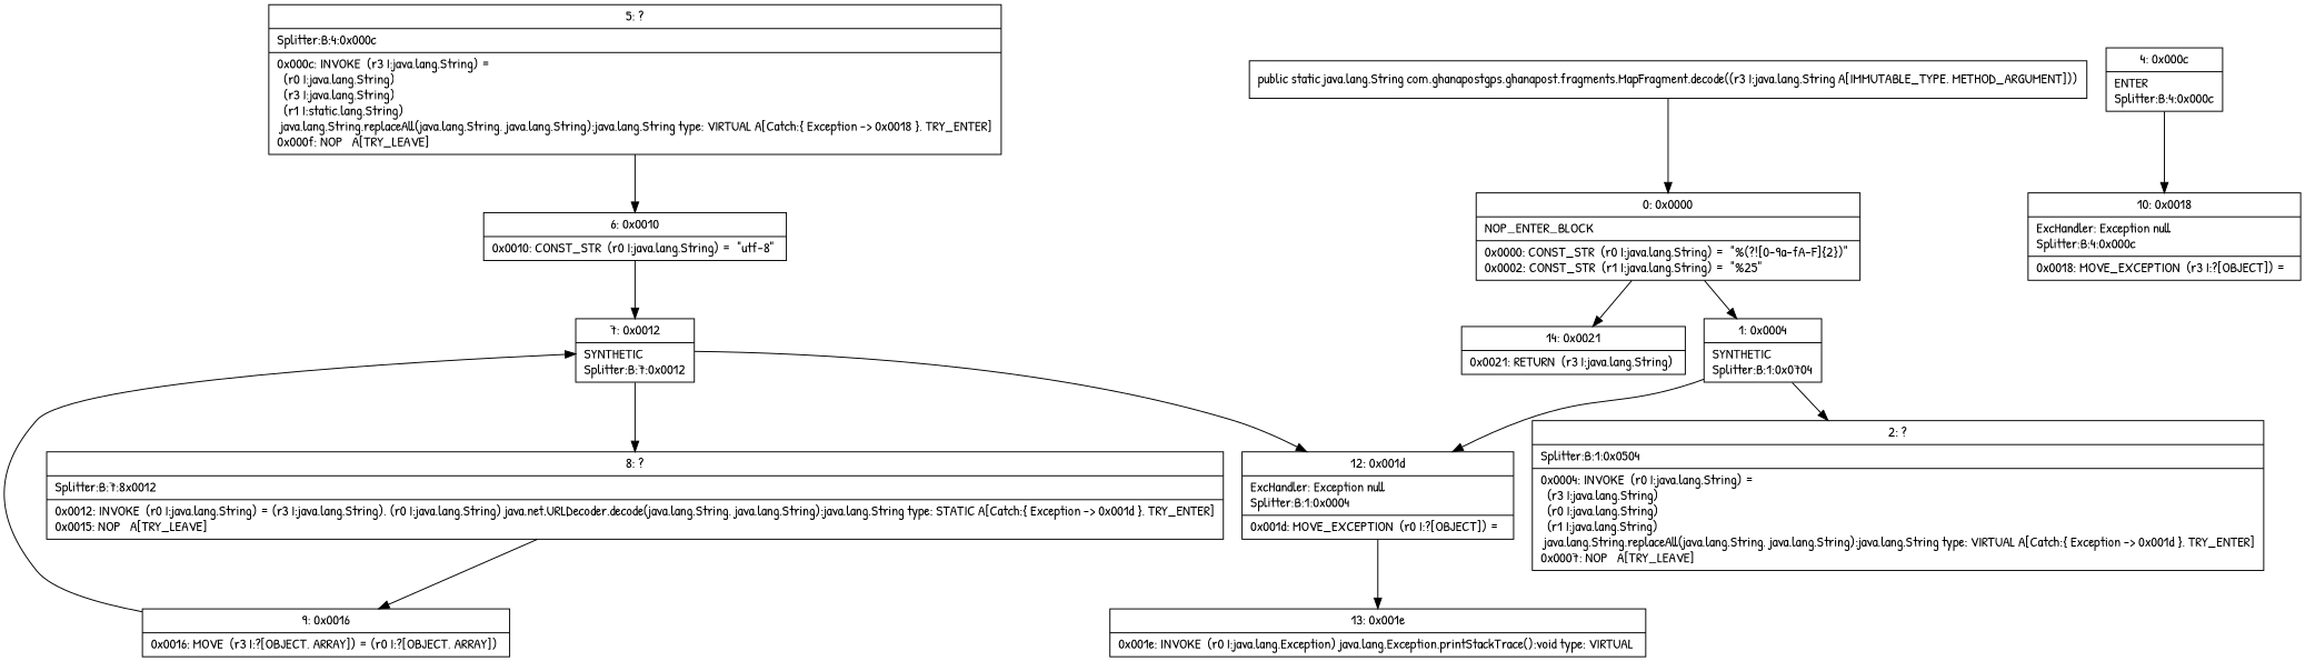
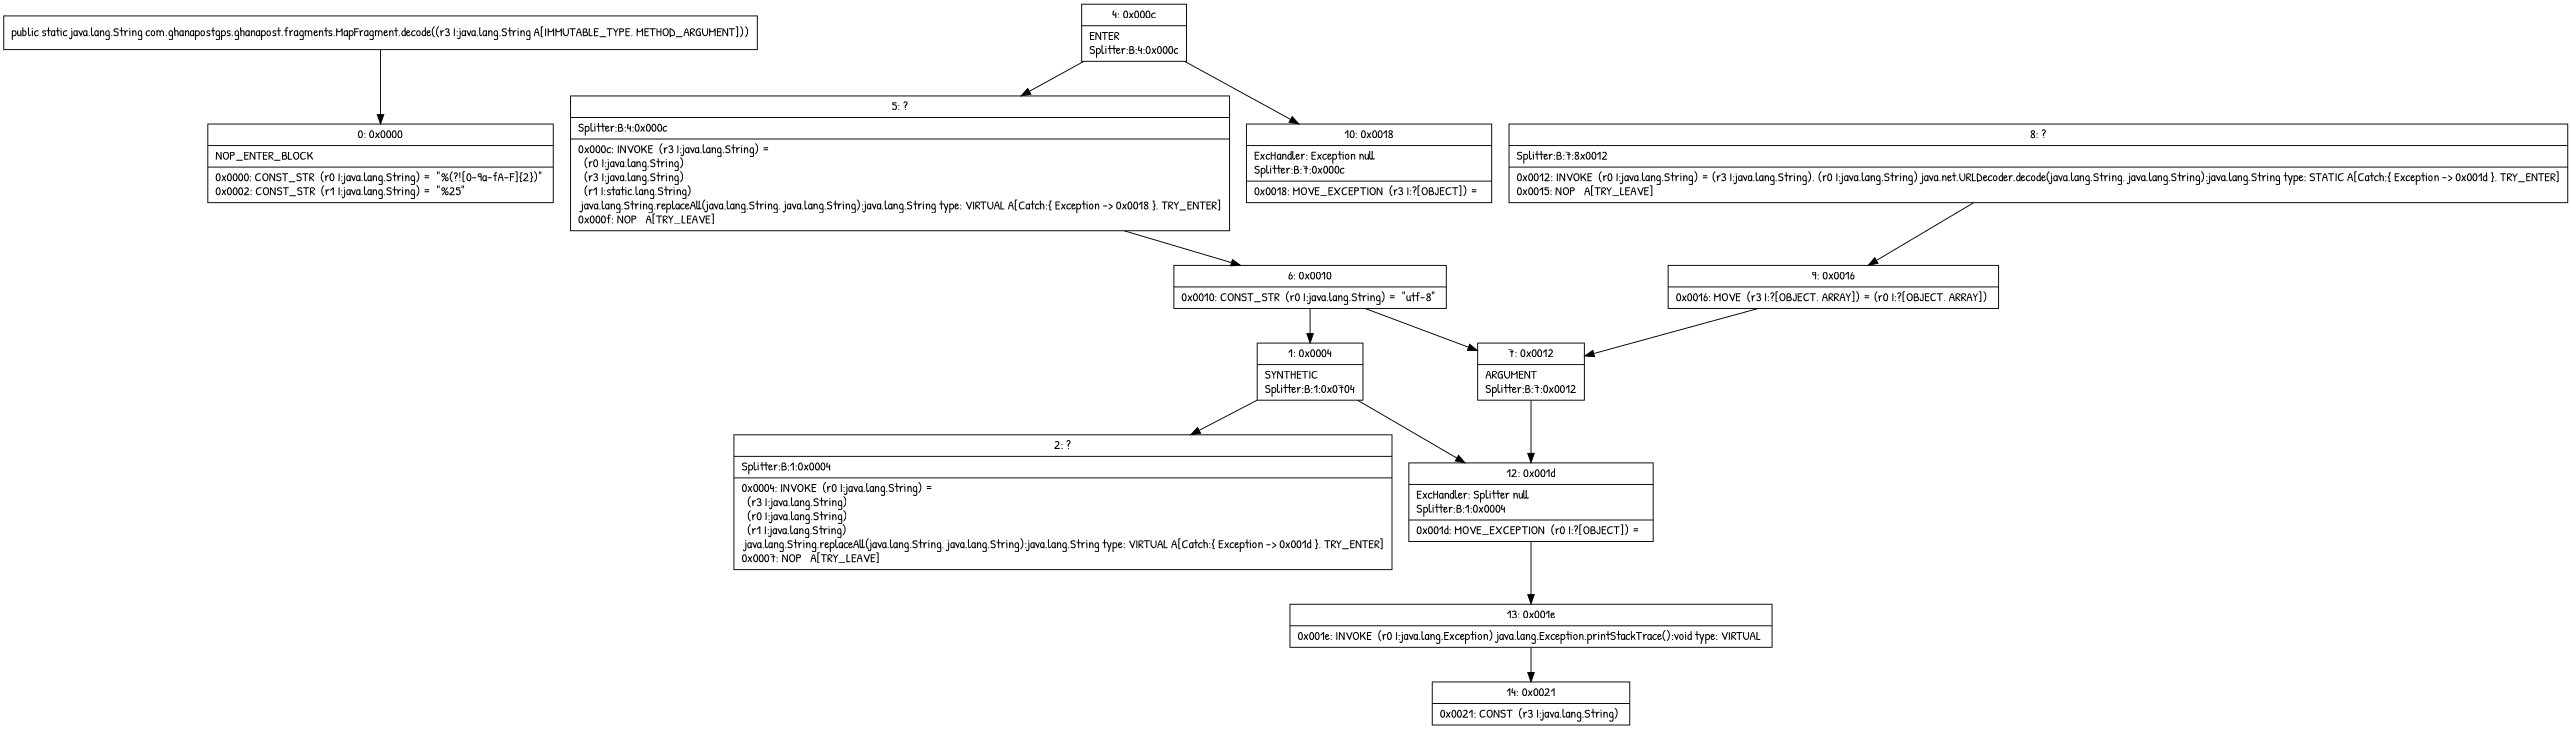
  digraph {
    fontname="Patrick Hand"
    node [fontname="Patrick Hand" shape=record]
    edge [fontname="Patrick Hand"]
    n1 [label="{0\:\ 0x0000|NOP_ENTER_BLOCK\l|0x0000: CONST_STR  (r0 I:java.lang.String) =  \"%(?![0\-9a\-fA\-F]\{2\})\" \l0x0002: CONST_STR  (r1 I:java.lang.String) =  \"%25\" \l}"]
    n2 [label="{1\:\ 0x0004|SYNTHETIC\lSplitter:B:1:0x0704\l}"]
-   n3 [label="{2\:\ ?|Splitter:B:1:0x0504\l|0x0004: INVOKE  (r0 I:java.lang.String) = \l  (r3 I:java.lang.String)\l  (r0 I:java.lang.String)\l  (r1 I:java.lang.String)\l java.lang.String.replaceAll(java.lang.String, java.lang.String):java.lang.String type: VIRTUAL A[Catch:\{ Exception \-\> 0x001d \}, TRY_ENTER]\l0x0007: NOP   A[TRY_LEAVE]\l}"]
-   n4 [label="{12\:\ 0x001d|ExcHandler: Exception null\lSplitter:B:1:0x0004\l|0x001d: MOVE_EXCEPTION  (r0 I:?[OBJECT]) =  \l}"]
+   n3 [label="{2\:\ ?|Splitter:B:1:0x0004\l|0x0004: INVOKE  (r0 I:java.lang.String) = \l  (r3 I:java.lang.String)\l  (r0 I:java.lang.String)\l  (r1 I:java.lang.String)\l java.lang.String.replaceAll(java.lang.String, java.lang.String):java.lang.String type: VIRTUAL A[Catch:\{ Exception \-\> 0x001d \}, TRY_ENTER]\l0x0007: NOP   A[TRY_LEAVE]\l}"]
+   n4 [label="{12\:\ 0x001d|ExcHandler: Splitter null\lSplitter:B:1:0x0004\l|0x001d: MOVE_EXCEPTION  (r0 I:?[OBJECT]) =  \l}"]
    n5 [label="{13\:\ 0x001e|0x001e: INVOKE  (r0 I:java.lang.Exception) java.lang.Exception.printStackTrace():void type: VIRTUAL \l}"]
    n6 [label="{4\:\ 0x000c|ENTER\lSplitter:B:4:0x000c\l}"]
    n7 [label="{5\:\ ?|Splitter:B:4:0x000c\l|0x000c: INVOKE  (r3 I:java.lang.String) = \l  (r0 I:java.lang.String)\l  (r3 I:java.lang.String)\l  (r1 I:static.lang.String)\l java.lang.String.replaceAll(java.lang.String, java.lang.String):java.lang.String type: VIRTUAL A[Catch:\{ Exception \-\> 0x0018 \}, TRY_ENTER]\l0x000f: NOP   A[TRY_LEAVE]\l}"]
-   n8 [label="{10\:\ 0x0018|ExcHandler: Exception null\lSplitter:B:4:0x000c\l|0x0018: MOVE_EXCEPTION  (r3 I:?[OBJECT]) =  \l}"]
+   n8 [label="{10\:\ 0x0018|ExcHandler: Exception null\lSplitter:B:7:0x000c\l|0x0018: MOVE_EXCEPTION  (r3 I:?[OBJECT]) =  \l}"]
    n9 [label="{6\:\ 0x0010|0x0010: CONST_STR  (r0 I:java.lang.String) =  \"utf\-8\" \l}"]
-   n10 [label="{7\:\ 0x0012|SYNTHETIC\lSplitter:B:7:0x0012\l}"]
+   n10 [label="{7\:\ 0x0012|ARGUMENT\lSplitter:B:7:0x0012\l}"]
    n11 [label="{8\:\ ?|Splitter:B:7:8x0012\l|0x0012: INVOKE  (r0 I:java.lang.String) = (r3 I:java.lang.String), (r0 I:java.lang.String) java.net.URLDecoder.decode(java.lang.String, java.lang.String):java.lang.String type: STATIC A[Catch:\{ Exception \-\> 0x001d \}, TRY_ENTER]\l0x0015: NOP   A[TRY_LEAVE]\l}"]
    n12 [label="{9\:\ 0x0016|0x0016: MOVE  (r3 I:?[OBJECT, ARRAY]) = (r0 I:?[OBJECT, ARRAY]) \l}"]
-   n13 [label="{14\:\ 0x0021|0x0021: RETURN  (r3 I:java.lang.String) \l}"]
+   n13 [label="{14\:\ 0x0021|0x0021: CONST  (r3 I:java.lang.String) \l}"]
    n14 [label="{public static java.lang.String com.ghanapostgps.ghanapost.fragments.MapFragment.decode((r3 I:java.lang.String A[IMMUTABLE_TYPE, METHOD_ARGUMENT])) }"]
-   n1 -> n2
+   n9 -> n2
    n2 -> n3
    n2 -> n4
    n4 -> n5
-   n1 -> n13
+   n5 -> n13
+   n6 -> n7
    n6 -> n8
    n7 -> n9
    n9 -> n10
    n10 -> n4
-   n10 -> n11
    n11 -> n12
    n12 -> n10
    n14 -> n1
  }
